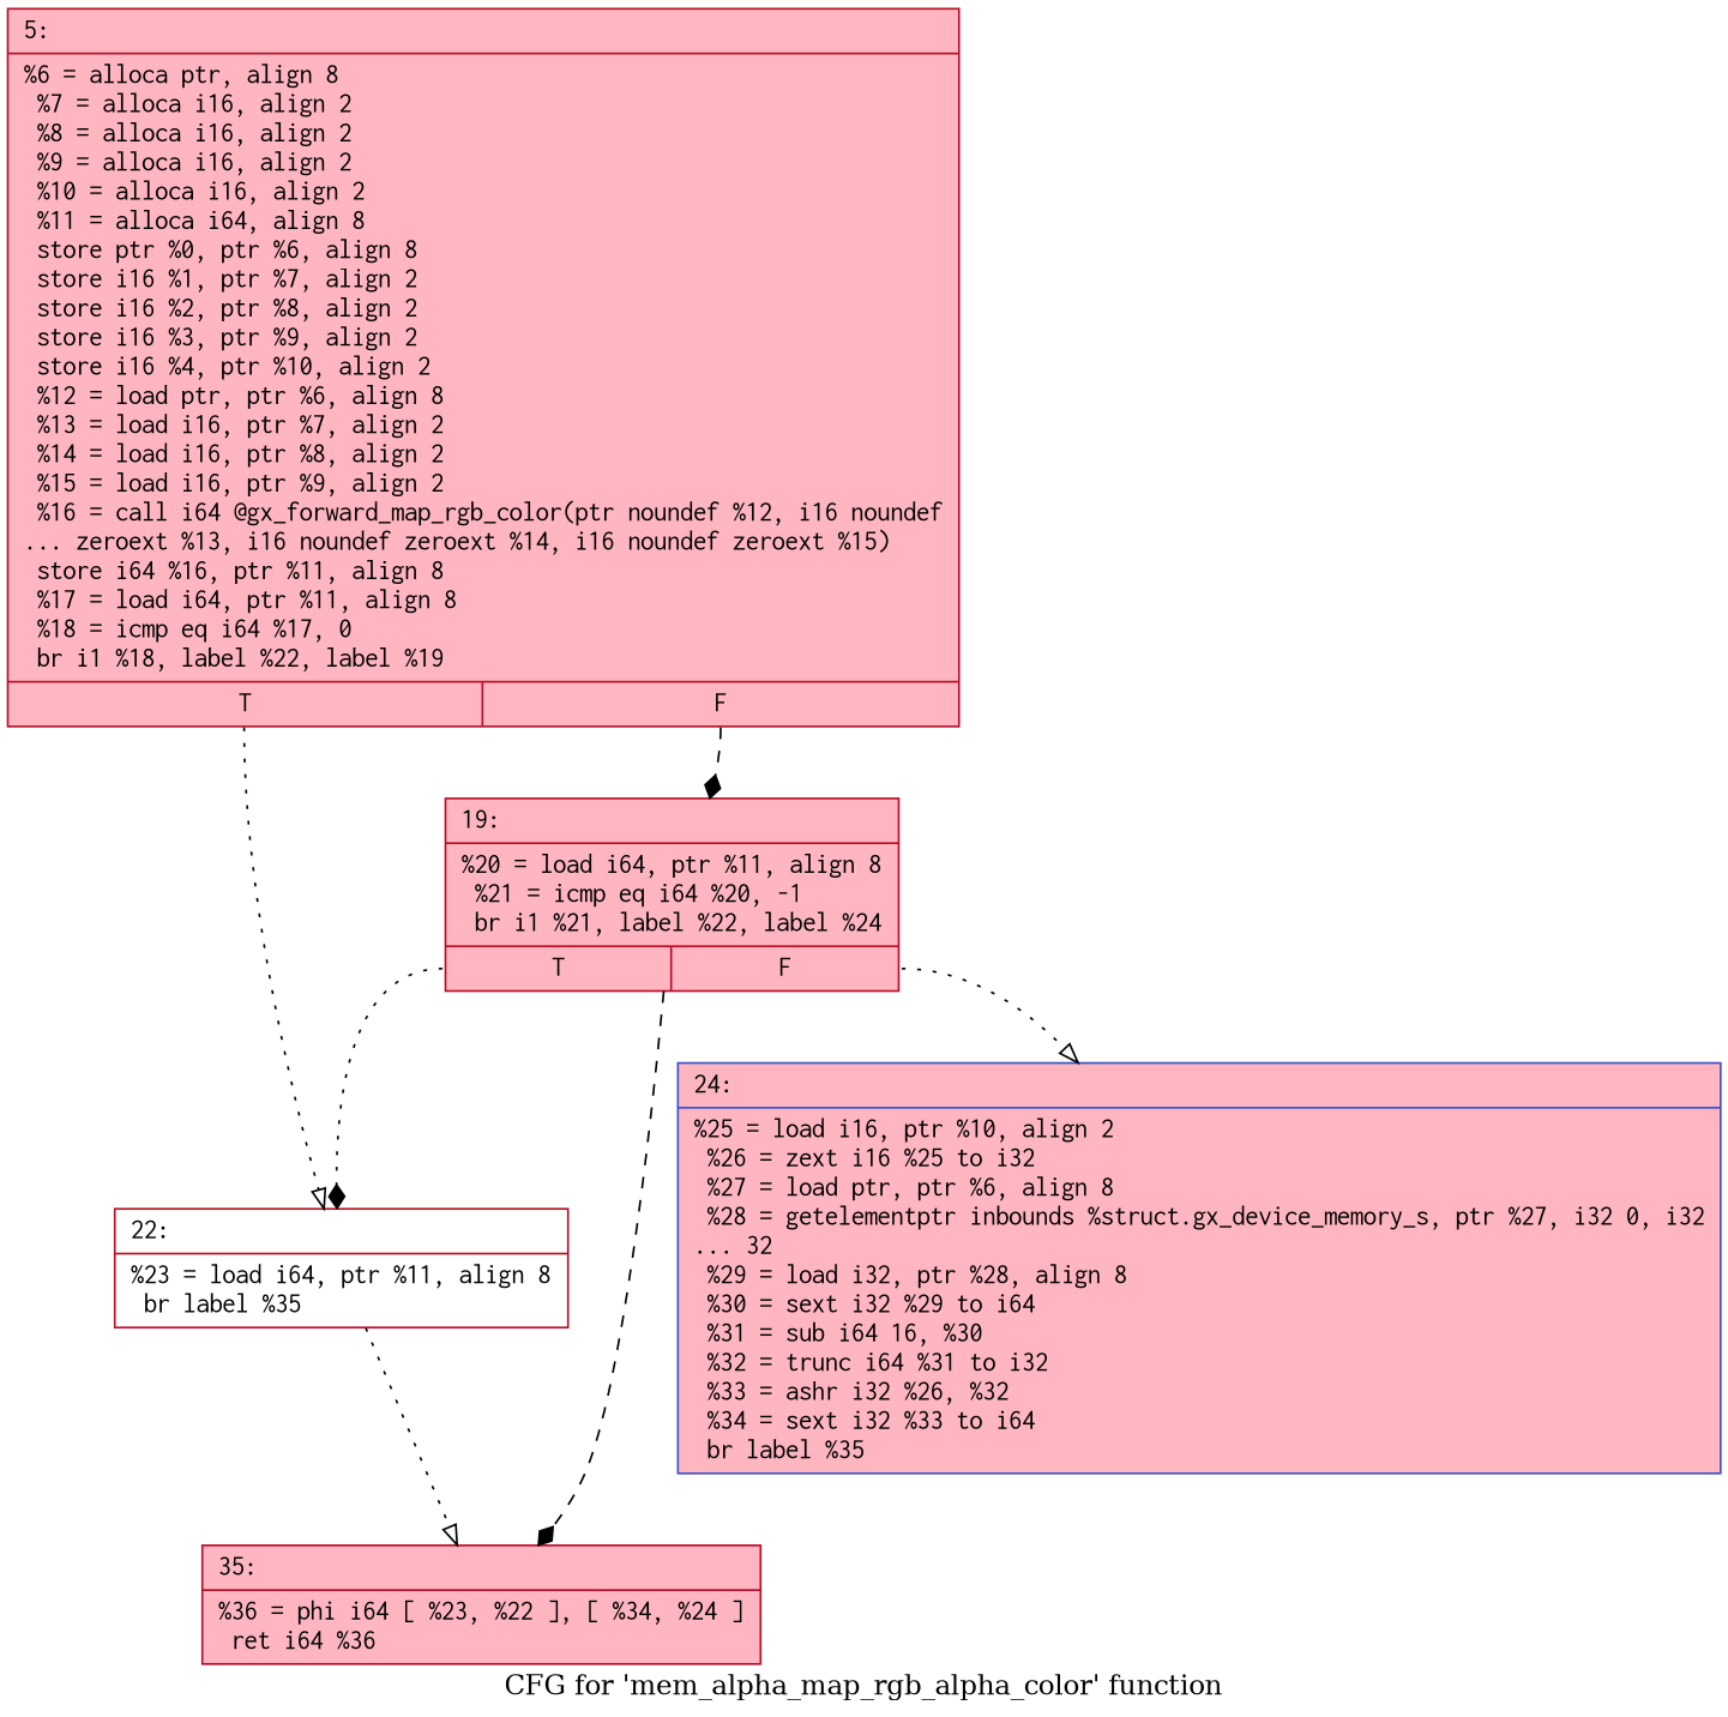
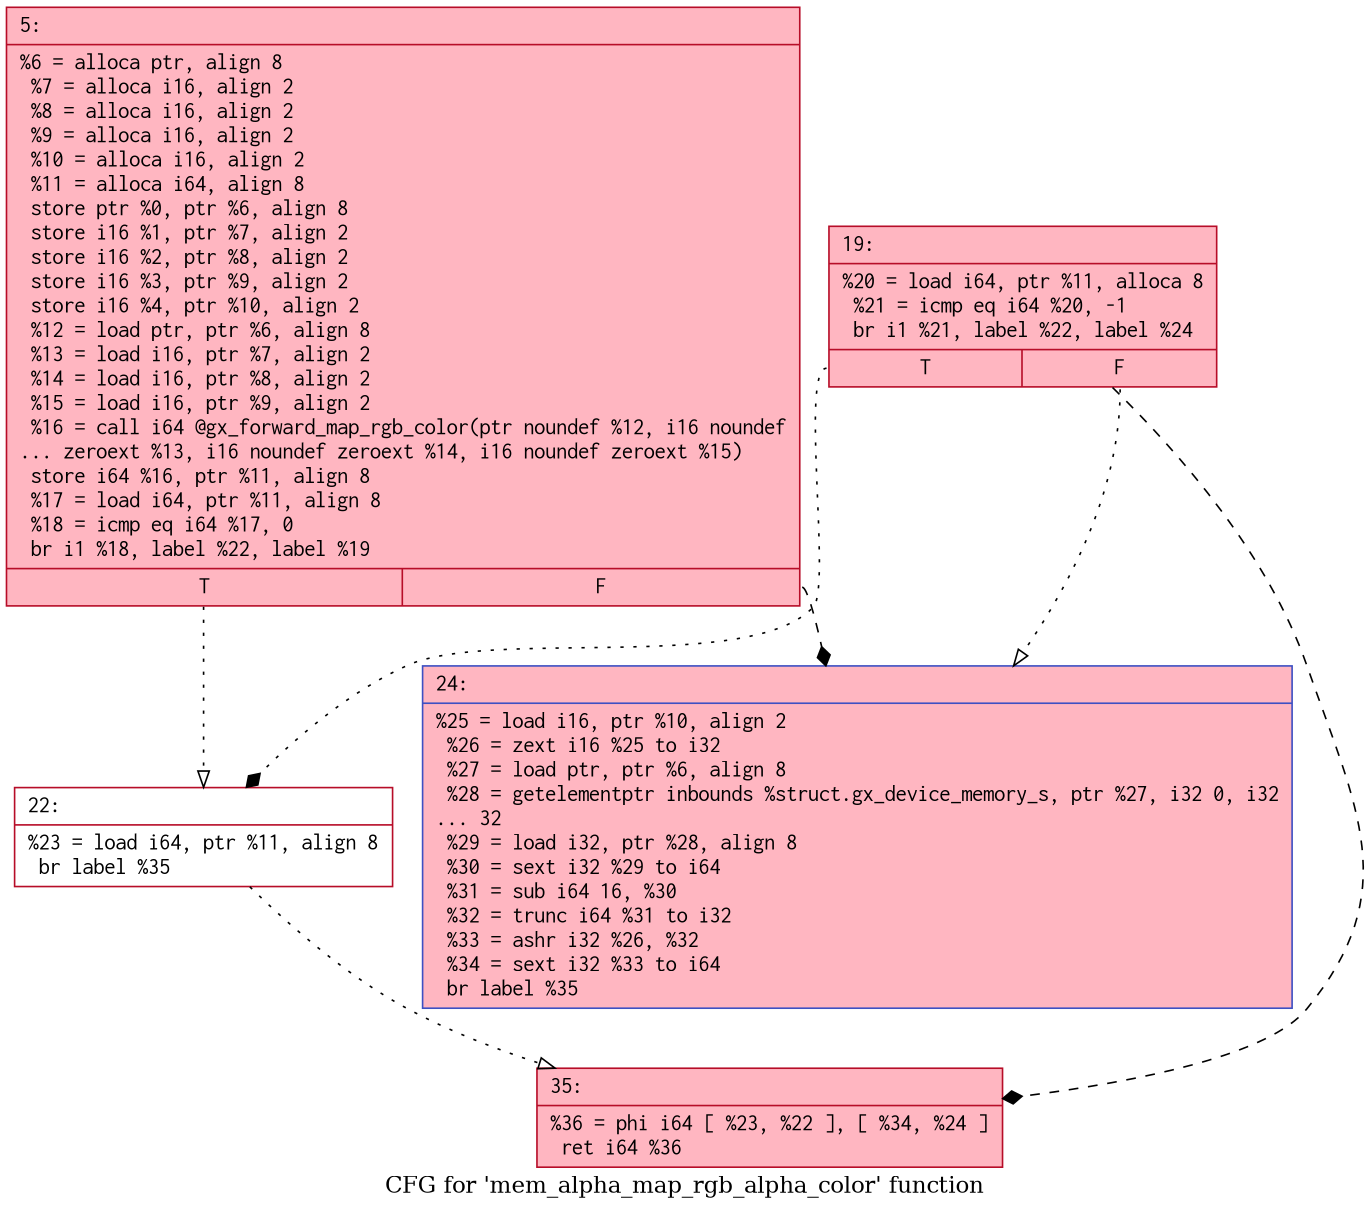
  digraph {
    label="CFG for 'mem_alpha_map_rgb_alpha_color' function"
    node [color="#b70d28ff" fillcolor=lightpink fontname=Courier shape=record style=filled]
    edge [arrowhead=onormal style=dotted]
    n1 [label="{5:\l|  %6 = alloca ptr, align 8\l  %7 = alloca i16, align 2\l  %8 = alloca i16, align 2\l  %9 = alloca i16, align 2\l  %10 = alloca i16, align 2\l  %11 = alloca i64, align 8\l  store ptr %0, ptr %6, align 8\l  store i16 %1, ptr %7, align 2\l  store i16 %2, ptr %8, align 2\l  store i16 %3, ptr %9, align 2\l  store i16 %4, ptr %10, align 2\l  %12 = load ptr, ptr %6, align 8\l  %13 = load i16, ptr %7, align 2\l  %14 = load i16, ptr %8, align 2\l  %15 = load i16, ptr %9, align 2\l  %16 = call i64 @gx_forward_map_rgb_color(ptr noundef %12, i16 noundef\l... zeroext %13, i16 noundef zeroext %14, i16 noundef zeroext %15)\l  store i64 %16, ptr %11, align 8\l  %17 = load i64, ptr %11, align 8\l  %18 = icmp eq i64 %17, 0\l  br i1 %18, label %22, label %19\l|{<s0>T|<s1>F}}"]
    n2 [fillcolor=white label="{22:\l|  %23 = load i64, ptr %11, align 8\l  br label %35\l}"]
-   n3 [label="{19:\l|  %20 = load i64, ptr %11, align 8\l  %21 = icmp eq i64 %20, -1\l  br i1 %21, label %22, label %24\l|{<s0>T|<s1>F}}"]
+   n3 [label="{19:\l|  %20 = load i64, ptr %11, alloca 8\l  %21 = icmp eq i64 %20, -1\l  br i1 %21, label %22, label %24\l|{<s0>T|<s1>F}}"]
    n4 [label="{35:\l|  %36 = phi i64 [ %23, %22 ], [ %34, %24 ]\l  ret i64 %36\l}"]
    n5 [color="#3d50c3ff" label="{24:\l|  %25 = load i16, ptr %10, align 2\l  %26 = zext i16 %25 to i32\l  %27 = load ptr, ptr %6, align 8\l  %28 = getelementptr inbounds %struct.gx_device_memory_s, ptr %27, i32 0, i32\l... 32\l  %29 = load i32, ptr %28, align 8\l  %30 = sext i32 %29 to i64\l  %31 = sub i64 16, %30\l  %32 = trunc i64 %31 to i32\l  %33 = ashr i32 %26, %32\l  %34 = sext i32 %33 to i64\l  br label %35\l}"]
    n1 -> n2 [tailport=s0]
-   n1 -> n3 [arrowhead=diamond style=dashed tailport=s1]
+   n1 -> n5 [arrowhead=diamond style=dashed tailport=s1]
    n2 -> n4
    n3 -> n2 [arrowhead=diamond tailport=s0]
    n3 -> n4 [arrowhead=diamond style=dashed]
    n3 -> n5 [tailport=s1]
  }
